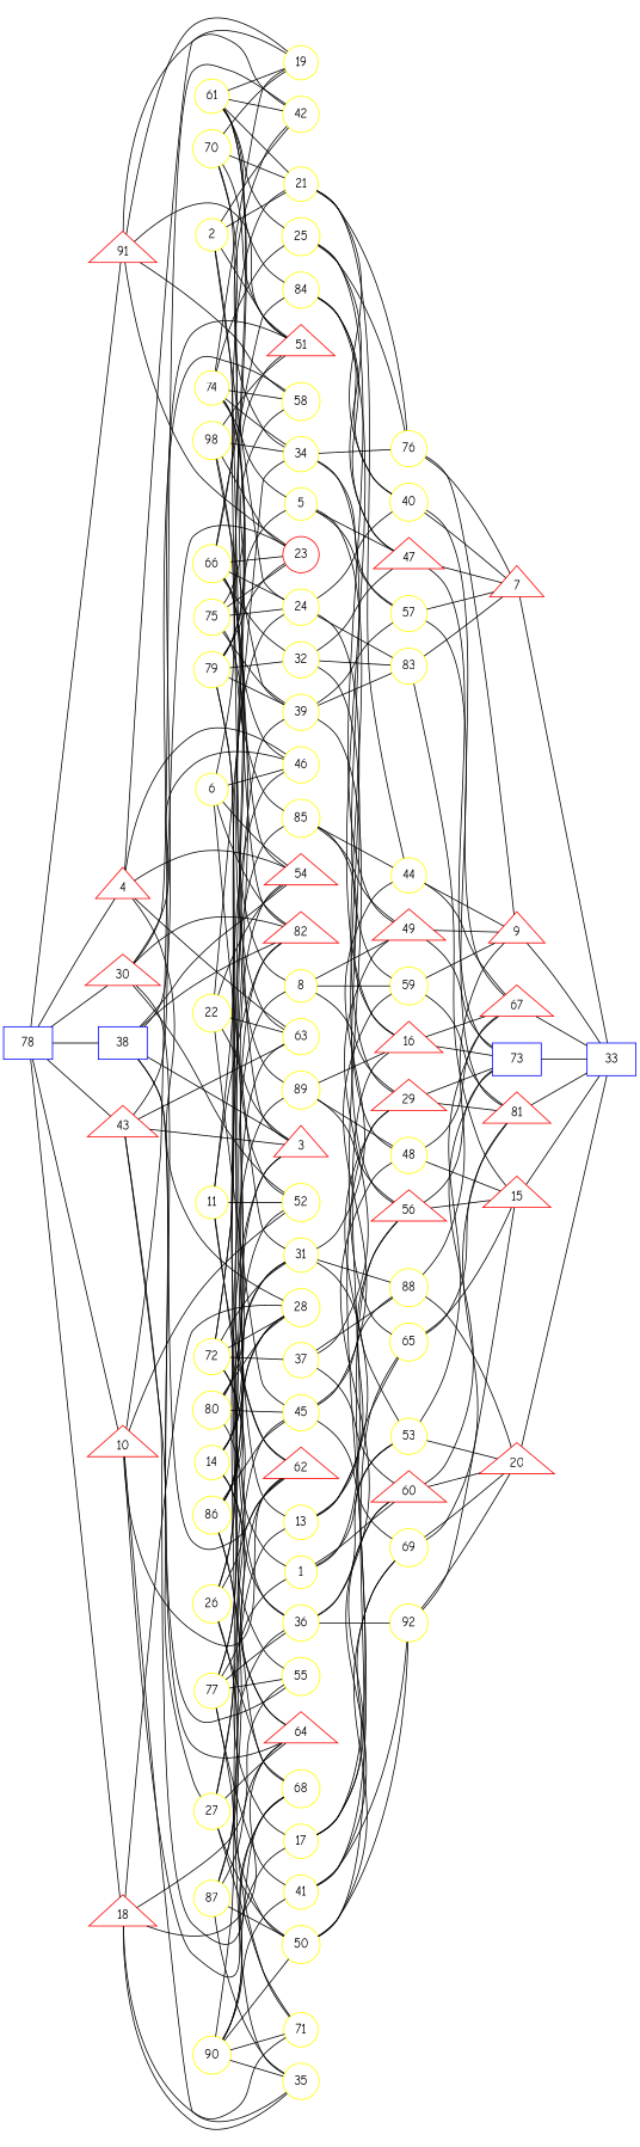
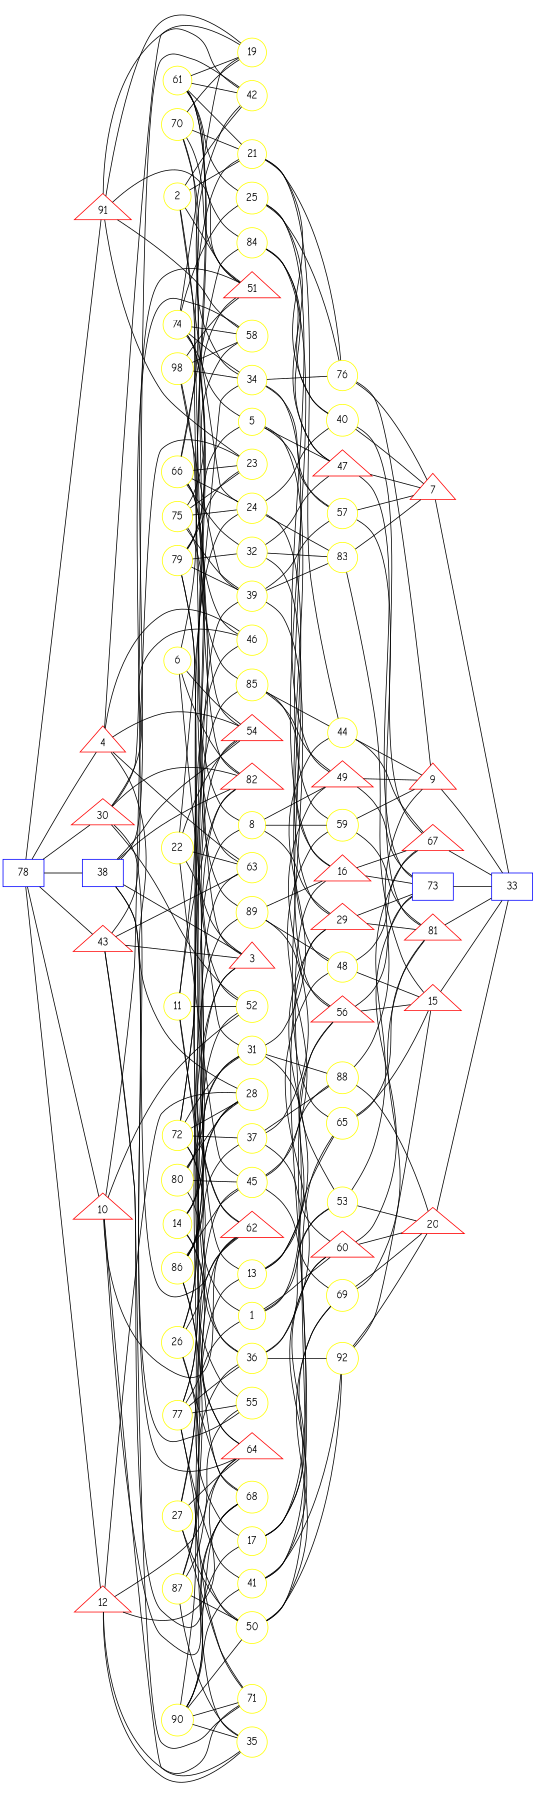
  strict graph {
    fontname="Comic Neue"
    rankdir=LR
    node [color=yellow fontname="Comic Neue" shape=circle]
    edge [fontname="Comic Neue"]
    78 [color=blue shape=rectangle]
    38 [color=blue shape=rectangle]
    4 [color=red shape=triangle]
    10 [color=red shape=triangle]
-   12 [color=red shape=triangle label=18]
+   12 [color=red shape=triangle]
    30 [color=red shape=triangle]
    43 [color=red shape=triangle]
    91 [color=red shape=triangle]
    3 [color=red shape=triangle]
    51 [color=red shape=triangle]
    54 [color=red shape=triangle]
    62 [color=red shape=triangle]
    64 [color=red shape=triangle]
    82 [color=red shape=triangle]
    19
-   23 [color=red]
+   23
    28
    35
    42
    46
    52
    55
    58
    63
    68
    71
    2
    6
    11
    14
    n31 [label=98]
    22
    26
    27
    61
    66
    70
    72
    74
    75
    77
    79
    80
    86
    87
    90
    1
    5
    8
    13
    17
    21
    24
    25
    31
    32
    34
    36
    37
    39
    41
    45
    50
    84
    85
    89
    16 [color=red shape=triangle]
    29 [color=red shape=triangle]
    47 [color=red shape=triangle]
    49 [color=red shape=triangle]
    56 [color=red shape=triangle]
    60 [color=red shape=triangle]
    40
    44
    48
    53
    57
    59
    65
    69
    76
    83
    88
    92
    73 [color=blue shape=rectangle]
    7 [color=red shape=triangle]
    9 [color=red shape=triangle]
    15 [color=red shape=triangle]
    20 [color=red shape=triangle]
    67 [color=red shape=triangle]
    81 [color=red shape=triangle]
    33 [color=blue shape=rectangle]
    subgraph sub_1 {
      rank=same
      78
    }
    subgraph sub_2 {
      rank=same
      38
      4
      10
      12
      30
      43
      91
    }
    subgraph sub_3 {
      rank=same
      3
      51
      54
      62
      64
      82
      19
      23
      28
      35
      42
      46
      52
      55
      58
      63
      68
      71
    }
    subgraph sub_4 {
      rank=same
      2
      6
      11
      14
      n31
      22
      26
      27
      61
      66
      70
      72
      74
      75
      77
      79
      80
      86
      87
      90
    }
    subgraph sub_5 {
      rank=same
      1
      5
      8
      13
      17
      21
      24
      25
      31
      32
      34
      36
      37
      39
      41
      45
      50
      84
      85
      89
    }
    subgraph sub_6 {
      rank=same
      16
      29
      47
      49
      56
      60
      40
      44
      48
      53
      57
      59
      65
      69
      76
      83
      88
      92
    }
    subgraph sub_7 {
      rank=same
      73
      7
      9
      15
      20
      67
      81
    }
    subgraph sub_8 {
      rank=same
      33
    }
    78 -- 91
    38 -- 78
    38 -- 51
    38 -- 54
    38 -- 62
    38 -- 64
    38 -- 82
    4 -- 78
    4 -- 54
    4 -- 19
    4 -- 28
    4 -- 46
    4 -- 63
    10 -- 78
    10 -- 62
    10 -- 23
    10 -- 35
    10 -- 52
    10 -- 68
    12 -- 78
    12 -- 64
    12 -- 28
    12 -- 35
    12 -- 55
    12 -- 71
    30 -- 78
    30 -- 82
    30 -- 42
    30 -- 46
    30 -- 52
    30 -- 55
    43 -- 78
    43 -- 58
    43 -- 63
    43 -- 68
-   43 -- 27
+   43 -- 71
    3 -- 38
    3 -- 43
    3 -- n31
    3 -- 22
    3 -- 26
    3 -- 27
    51 -- 91
    51 -- 70
    51 -- 75
    54 -- 70
    54 -- 80
    62 -- 75
    62 -- 87
    64 -- 80
    64 -- 87
    19 -- 91
    19 -- 61
    19 -- 70
    19 -- 74
    23 -- 91
    23 -- 66
    23 -- 75
    23 -- 79
    28 -- 72
    28 -- 80
    28 -- 86
    35 -- 77
    35 -- 87
    35 -- 90
    42 -- 91
    42 -- 61
    42 -- 66
    46 -- 61
    46 -- 72
    52 -- 66
    52 -- 77
    55 -- 72
    55 -- 77
    58 -- 91
    58 -- 74
    58 -- 79
    63 -- 74
    63 -- 86
    68 -- 79
    68 -- 90
    71 -- 86
    71 -- 90
    2 -- 51
    2 -- 82
    2 -- 42
    2 -- 21
    2 -- 24
    6 -- 54
    6 -- 82
-   6 -- 46
    6 -- 21
    6 -- 31
    11 -- 62
    11 -- 82
    11 -- 52
    11 -- 24
    11 -- 36
    14 -- 64
    14 -- 82
    14 -- 28
    14 -- 31
    14 -- 36
    n31 -- 51
-   n31 -- 23
+   n31 -- 58
    n31 -- 34
    n31 -- 39
    22 -- 54
    22 -- 63
    22 -- 34
    22 -- 45
    26 -- 62
    26 -- 68
    26 -- 39
    26 -- 50
    27 -- 64
    27 -- 71
    27 -- 45
    27 -- 50
    61 -- 84
    61 -- 85
    66 -- 84
    66 -- 89
    72 -- 85
    77 -- 89
    1 -- 72
    1 -- 77
    1 -- 16
    1 -- 60
    1 -- 53
    5 -- 74
    5 -- 79
    5 -- 29
    5 -- 47
    5 -- 57
    8 -- 74
    8 -- 86
    8 -- 29
    8 -- 49
    8 -- 59
    13 -- 79
    13 -- 90
    13 -- 29
    13 -- 56
    13 -- 65
    17 -- 86
    17 -- 90
    17 -- 29
    17 -- 60
    17 -- 69
    21 -- 61
    21 -- 70
    21 -- 40
    21 -- 44
    21 -- 76
    24 -- 66
    24 -- 75
    24 -- 40
    24 -- 48
    24 -- 83
    25 -- 61
    25 -- 74
    25 -- 47
    25 -- 49
    25 -- 76
    31 -- 72
    31 -- 80
    31 -- 44
    31 -- 53
    31 -- 88
    32 -- 66
    32 -- 79
    32 -- 47
    32 -- 56
    32 -- 83
    34 -- 70
    34 -- 74
    34 -- 57
    34 -- 59
    34 -- 76
    36 -- 77
    36 -- 87
    36 -- 48
    36 -- 53
    36 -- 92
    37 -- 72
+   37 -- 86
    37 -- 49
    37 -- 60
    37 -- 88
    39 -- 75
    39 -- 79
    39 -- 57
    39 -- 65
    39 -- 83
    41 -- 77
    41 -- 90
    41 -- 56
    41 -- 60
    41 -- 92
    45 -- 80
    45 -- 86
    45 -- 59
    45 -- 69
    45 -- 88
    50 -- 87
    50 -- 90
    50 -- 65
    50 -- 69
    50 -- 92
    16 -- 84
    16 -- 85
    16 -- 89
    16 -- 73
    16 -- 67
    29 -- 73
    29 -- 81
    47 -- 84
    47 -- 73
    49 -- 85
    49 -- 73
    56 -- 89
    56 -- 73
    60 -- 73
    40 -- 84
    40 -- 67
    44 -- 85
    44 -- 67
    48 -- 89
    48 -- 67
    53 -- 67
    57 -- 81
    59 -- 81
    65 -- 81
    69 -- 81
    7 -- 47
    7 -- 40
    7 -- 57
    7 -- 76
    7 -- 83
    7 -- 33
    9 -- 49
    9 -- 44
    9 -- 59
    9 -- 76
    9 -- 88
    9 -- 33
    15 -- 56
    15 -- 48
    15 -- 65
    15 -- 83
    15 -- 92
    15 -- 33
    20 -- 60
    20 -- 53
    20 -- 69
    20 -- 88
    20 -- 92
    20 -- 33
    33 -- 73
    33 -- 67
    33 -- 81
  }
